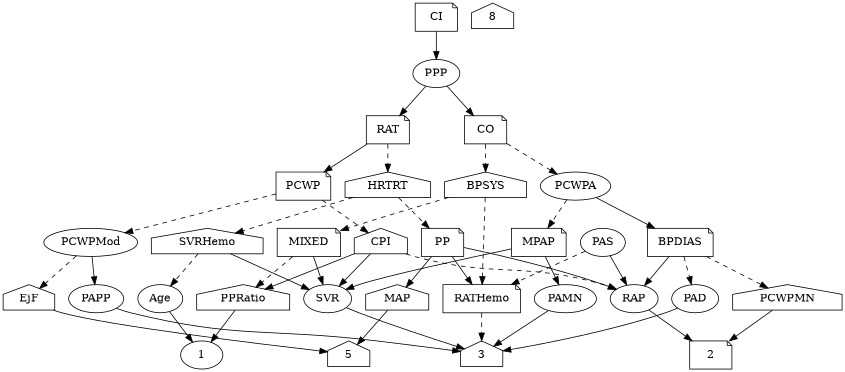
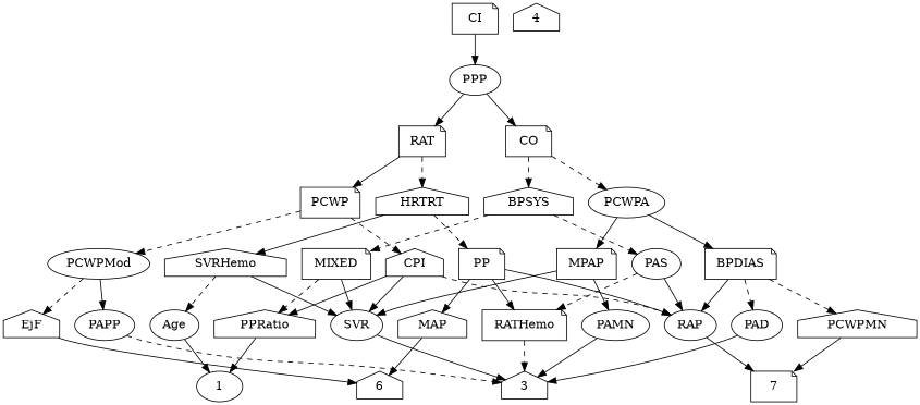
  strict digraph {
    node [shape=ellipse]
    edge [style=solid]
    1 [height=0.5 width=0.75]
-   2 [height=0.5 shape=note width=0.75]
+   2 [height=0.5 shape=note width=0.75 label=7]
    3 [height=0.5 shape=house width=0.75]
-   4 [height=0.5 shape=house width=0.75 label=8]
-   5 [height=0.5 shape=house width=0.75]
+   4 [height=0.5 shape=house width=0.75]
+   5 [height=0.5 shape=house width=0.75 label=6]
    Age [height=0.5 width=0.75]
    EjF [height=0.5 shape=house width=0.75]
    RAP [height=0.5 width=0.77632]
    MIXED [height=0.5 shape=note width=1.1193]
    SVR [height=0.5 width=0.77632]
    PPRatio [height=0.5 shape=house width=1.1013]
    MPAP [height=0.5 shape=note width=0.97491]
    PAMN [height=0.5 width=1.011]
    BPSYS [height=0.5 shape=house width=1.0471]
    PAS [height=0.5 width=0.75]
    RATHemo [height=0.5 shape=note width=1.3721]
    PAD [height=0.5 width=0.79437]
    CO [height=0.5 shape=note width=0.75]
    PCWPA [height=0.5 width=1.1555]
    BPDIAS [height=0.5 shape=note width=1.1735]
    PCWPMN [height=0.5 shape=house width=1.3902]
    CPI [height=0.5 shape=house width=0.75]
    RAT [height=0.5 shape=note width=0.75827]
    PCWP [height=0.5 shape=note width=0.97491]
    HRTRT [height=0.5 shape=house width=1.1013]
    PCWPMod [height=0.5 width=1.4443]
    SVRHemo [height=0.5 shape=house width=1.3902]
    PP [height=0.5 shape=note width=0.75]
    PAPP [height=0.5 width=0.88464]
    MAP [height=0.5 shape=house width=0.84854]
    PPP [height=0.5 width=0.75]
    CI [height=0.5 shape=note width=0.75]
    Age -> 1
    EjF -> 5
    RAP -> 2
    MIXED -> SVR
    MIXED -> PPRatio [style=dashed]
    SVR -> 3
    PPRatio -> 1
    MPAP -> SVR
    MPAP -> PAMN
    PAMN -> 3
    BPSYS -> MIXED [style=dashed]
-   BPSYS -> RATHemo [style=dashed]
+   BPSYS -> PAS [style=dashed]
    PAS -> RAP
    PAS -> RATHemo [style=dashed]
    RATHemo -> 3 [style=dashed]
    PAD -> 3
    CO -> BPSYS [style=dashed]
    CO -> PCWPA [style=dashed]
-   PCWPA -> MPAP [style=dashed]
+   PCWPA -> MPAP
    PCWPA -> BPDIAS
    BPDIAS -> RAP
    BPDIAS -> PAD [style=dashed]
    BPDIAS -> PCWPMN [style=dashed]
    PCWPMN -> 2
    CPI -> RAP [style=dashed]
    CPI -> SVR
    CPI -> PPRatio
    RAT -> PCWP
    RAT -> HRTRT [style=dashed]
    PCWP -> CPI [style=dashed]
    PCWP -> PCWPMod [style=dashed]
-   HRTRT -> SVRHemo [style=dashed]
+   HRTRT -> SVRHemo
    HRTRT -> PP [style=dashed]
    PCWPMod -> EjF [style=dashed]
    PCWPMod -> PAPP
    SVRHemo -> Age [style=dashed]
    SVRHemo -> SVR
    PP -> RAP
    PP -> RATHemo
    PP -> MAP
-   PAPP -> 3
+   PAPP -> 3 [style=dashed]
    MAP -> 5
    PPP -> CO
    PPP -> RAT
    CI -> PPP
  }
